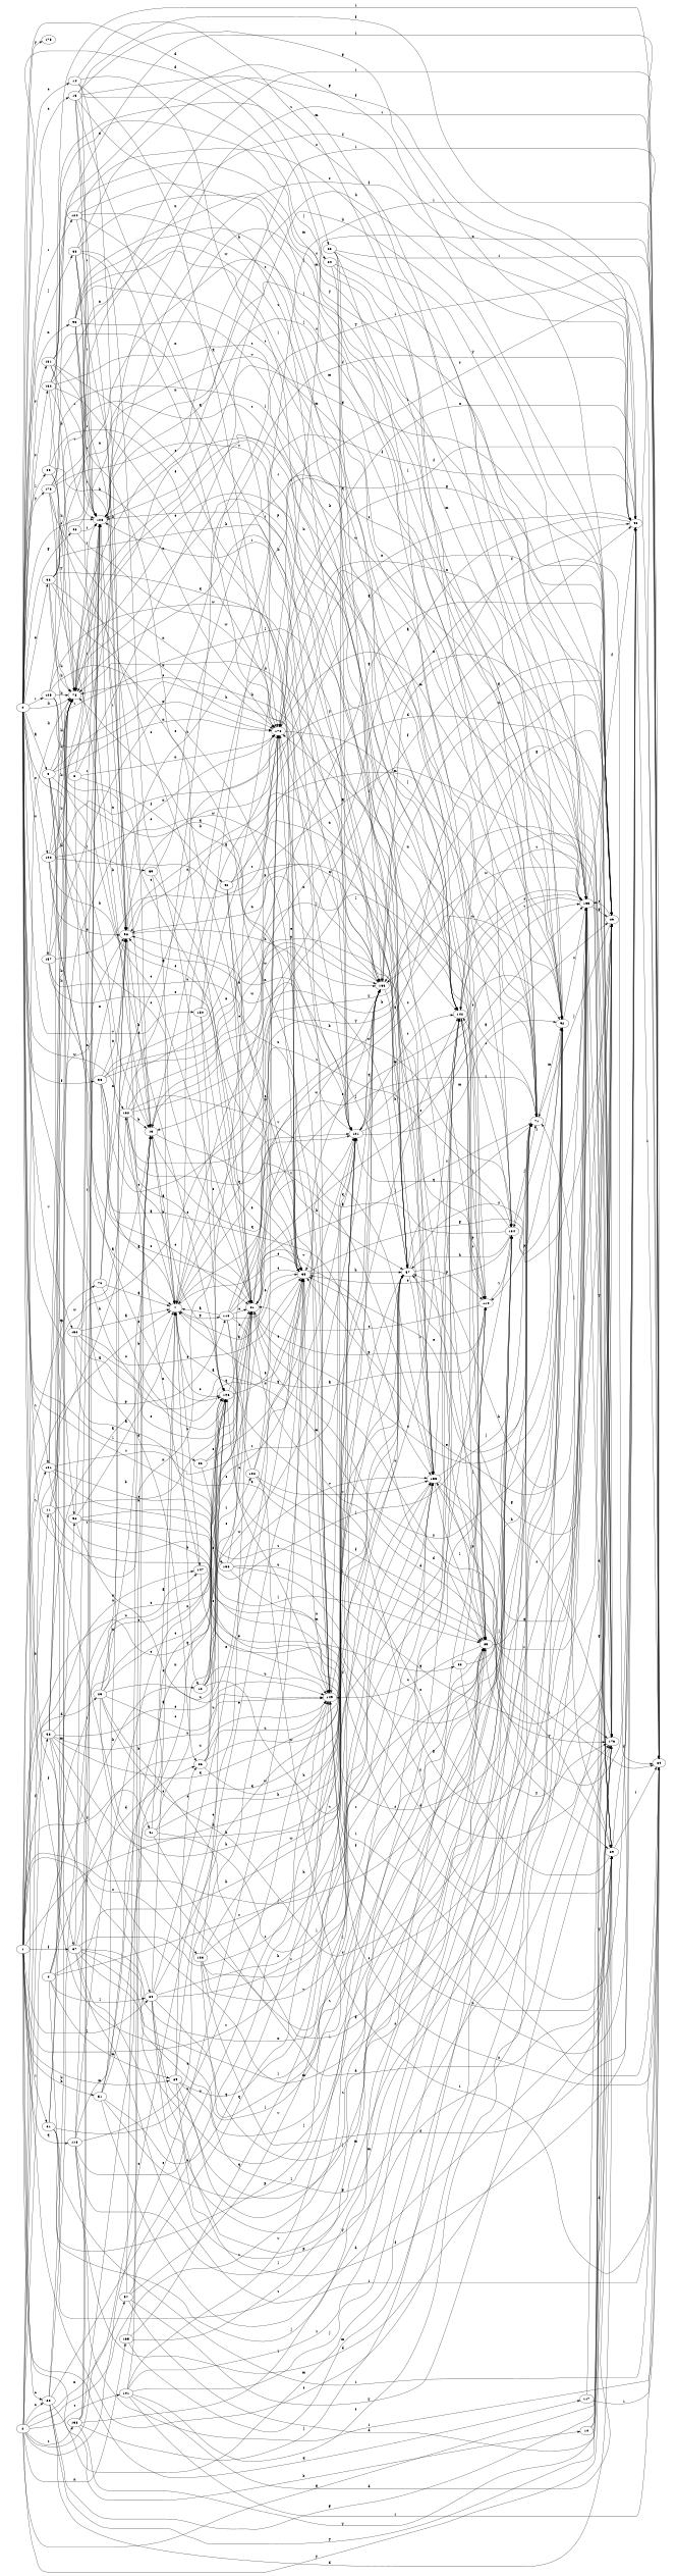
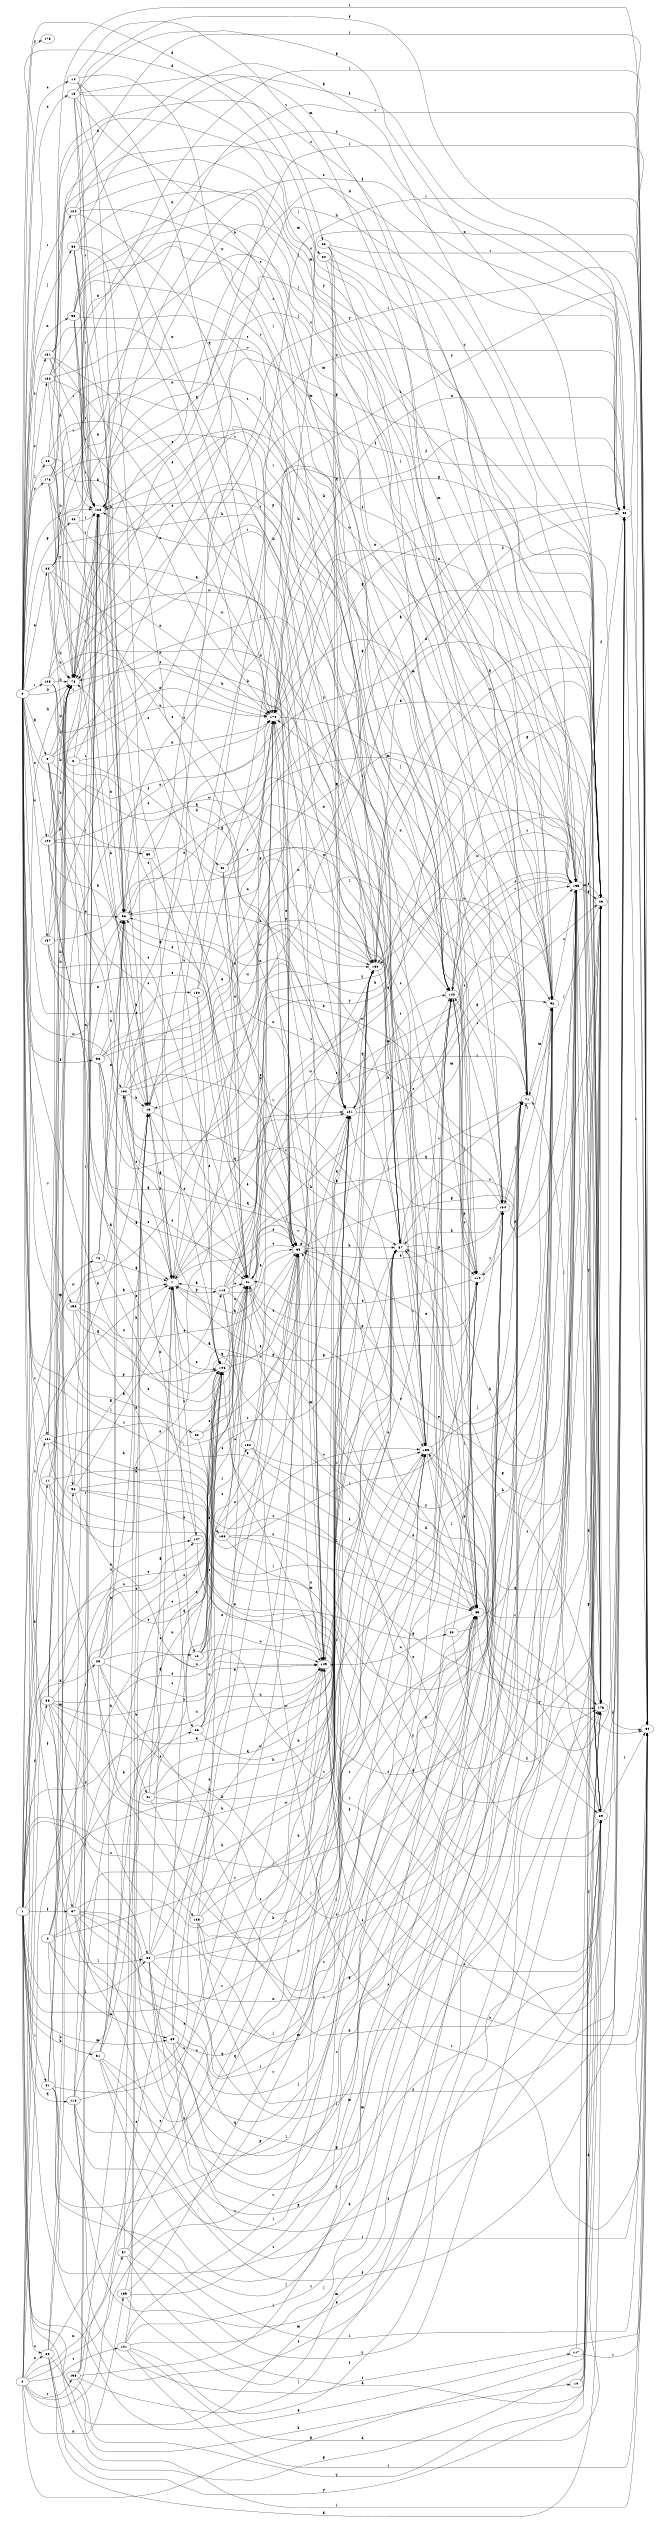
  strict digraph {
    rankdir=LR
    0
    5
    14
    15
    22
    24
    32
    33
    36
    37
    46
    59
    68
    78
    82
    83
    84
    95
    102
    106
    113
    124
    125
    128
    131
    132
    136
    150
    152
    157
    162
    173
    175
    181
    7
    57
    121
    21
    170
    90
    85
    163
    98
    184
    71
    49
    43
    92
    64
    176
    135
    114
    35
    142
    149
    13
    155
    29
    1
    10
    11
    20
    25
    38
    41
    51
    61
    70
    89
    117
    118
    133
    12
    147
    2
    97
    138
    141
    165
    182
    3
    26
    42
    4
    0 -> 5 [label=a]
    0 -> 14 [label=c]
    0 -> 15 [label=c]
    0 -> 22 [label=d]
    0 -> 24 [label=d]
    0 -> 32 [label=e]
    0 -> 33 [label=e]
    0 -> 36 [label=f]
    0 -> 37 [label=f]
    0 -> 46 [label=g]
    0 -> 59 [label=i]
    0 -> 68 [label=j]
    0 -> 78 [label=k]
    0 -> 82 [label=l]
    0 -> 83 [label=l]
    0 -> 84 [label=l]
    0 -> 95 [label=n]
    0 -> 102 [label=o]
    0 -> 106 [label=o]
    0 -> 113 [label=p]
    0 -> 124 [label=r]
    0 -> 125 [label=r]
    0 -> 128 [label=r]
    0 -> 131 [label=s]
    0 -> 132 [label=s]
    0 -> 136 [label=t]
    0 -> 150 [label=v]
    0 -> 152 [label=v]
    0 -> 157 [label=w]
    0 -> 162 [label=w]
    0 -> 173 [label=y]
    0 -> 175 [label=y]
    0 -> 181 [label=z]
    5 -> 78 [label=k]
    5 -> 106 [label=o]
    5 -> 7 [label=a]
    5 -> 57 [label=h]
    5 -> 121 [label=q]
    5 -> 21 [label=c]
    5 -> 170 [label=x]
    5 -> 90 [label=m]
    5 -> 85 [label=l]
    14 -> 128 [label=r]
    14 -> 170 [label=x]
    14 -> 163 [label=w]
    14 -> 98 [label=n]
    14 -> 184 [label=z]
    15 -> 128 [label=r]
    15 -> 57 [label=h]
    15 -> 170 [label=x]
    15 -> 98 [label=n]
    15 -> 71 [label=j]
    15 -> 49 [label=g]
    15 -> 43 [label=f]
    15 -> 92 [label=m]
    22 -> 121 [label=q]
    22 -> 85 [label=l]
    22 -> 163 [label=w]
    22 -> 64 [label=i]
    22 -> 176 [label=y]
    24 -> 121 [label=q]
    24 -> 92 [label=m]
    24 -> 135 [label=s]
    32 -> 71 [label=j]
    32 -> 176 [label=y]
    32 -> 114 [label=p]
    33 -> 78 [label=k]
    33 -> 57 [label=h]
    33 -> 121 [label=q]
    33 -> 21 [label=c]
    33 -> 170 [label=x]
    33 -> 43 [label=f]
    33 -> 64 [label=i]
    33 -> 135 [label=s]
    33 -> 35 [label=e]
    36 -> 7 [label=a]
    36 -> 21 [label=c]
    36 -> 85 [label=l]
    36 -> 98 [label=n]
    36 -> 71 [label=j]
    36 -> 176 [label=y]
    36 -> 135 [label=s]
    36 -> 114 [label=p]
    37 -> 128 [label=r]
    37 -> 85 [label=l]
    37 -> 71 [label=j]
    37 -> 49 [label=g]
    37 -> 64 [label=i]
    37 -> 176 [label=y]
    37 -> 114 [label=x]
    37 -> 142 [label=t]
    37 -> 149 [label=u]
    46 -> 128 [label=r]
    46 -> 163 [label=w]
    46 -> 92 [label=m]
    59 -> 7 [label=a]
    59 -> 135 [label=s]
    59 -> 35 [label=e]
    68 -> 106 [label=o]
    68 -> 128 [label=r]
    68 -> 170 [label=x]
    68 -> 98 [label=n]
    68 -> 71 [label=j]
    68 -> 43 [label=f]
    68 -> 13 [label=b]
    78 -> 128 [label=r]
    78 -> 114 [label=p]
    82 -> 106 [label=o]
    82 -> 121 [label=q]
    82 -> 85 [label=l]
    83 -> 78 [label=y]
    83 -> 21 [label=c]
    83 -> 170 [label=x]
    83 -> 64 [label=i]
    83 -> 35 [label=e]
    84 -> 7 [label=a]
    84 -> 57 [label=h]
    84 -> 121 [label=q]
    84 -> 184 [label=z]
    84 -> 71 [label=j]
    84 -> 43 [label=f]
    84 -> 92 [label=m]
    84 -> 35 [label=e]
    84 -> 155 [label=v]
    95 -> 128 [label=r]
    95 -> 21 [label=c]
    95 -> 85 [label=l]
    95 -> 71 [label=j]
    95 -> 92 [label=m]
    95 -> 142 [label=t]
    95 -> 13 [label=b]
    95 -> 155 [label=v]
    102 -> 78 [label=k]
    102 -> 106 [label=o]
    102 -> 163 [label=w]
    102 -> 98 [label=n]
    102 -> 64 [label=i]
    102 -> 176 [label=y]
    102 -> 114 [label=p]
    102 -> 35 [label=e]
    106 -> 21 [label=c]
    106 -> 35 [label=e]
    113 -> 7 [label=a]
    113 -> 57 [label=h]
    113 -> 21 [label=c]
    113 -> 85 [label=l]
    113 -> 92 [label=m]
    113 -> 135 [label=s]
    113 -> 35 [label=e]
    113 -> 149 [label=u]
    113 -> 29 [label=d]
    124 -> 128 [label=r]
    124 -> 121 [label=q]
    124 -> 71 [label=j]
    124 -> 135 [label=s]
    124 -> 142 [label=t]
    125 -> 78 [label=k]
    125 -> 21 [label=c]
    125 -> 170 [label=x]
    125 -> 163 [label=w]
    125 -> 176 [label=y]
    125 -> 149 [label=u]
    125 -> 13 [label=b]
    128 -> 98 [label=n]
    128 -> 43 [label=f]
    128 -> 92 [label=m]
    128 -> 176 [label=y]
    131 -> 78 [label=k]
    131 -> 128 [label=r]
    131 -> 121 [label=q]
    131 -> 92 [label=m]
    131 -> 135 [label=s]
    131 -> 35 [label=e]
    131 -> 13 [label=b]
    132 -> 78 [label=k]
    132 -> 128 [label=r]
    132 -> 184 [label=z]
    132 -> 49 [label=g]
    132 -> 135 [label=s]
    132 -> 35 [label=e]
    132 -> 142 [label=t]
    136 -> 21 [label=c]
    136 -> 49 [label=g]
    136 -> 176 [label=y]
    136 -> 155 [label=v]
    136 -> 29 [label=d]
    150 -> 106 [label=o]
    150 -> 64 [label=i]
    150 -> 35 [label=e]
    150 -> 29 [label=d]
    152 -> 106 [label=o]
    152 -> 128 [label=r]
    152 -> 7 [label=a]
    152 -> 43 [label=f]
    152 -> 92 [label=m]
    152 -> 64 [label=i]
    152 -> 35 [label=e]
    157 -> 78 [label=k]
    157 -> 21 [label=c]
    157 -> 43 [label=f]
    157 -> 35 [label=e]
    157 -> 142 [label=t]
    157 -> 149 [label=u]
    162 -> 7 [label=a]
    162 -> 121 [label=q]
    162 -> 21 [label=c]
    162 -> 163 [label=w]
    162 -> 184 [label=z]
    162 -> 49 [label=g]
    162 -> 64 [label=i]
    162 -> 176 [label=y]
    162 -> 13 [label=b]
    162 -> 155 [label=v]
    173 -> 78 [label=k]
    173 -> 106 [label=o]
    173 -> 170 [label=x]
    173 -> 85 [label=l]
    173 -> 64 [label=i]
    173 -> 142 [label=t]
    173 -> 155 [label=v]
    181 -> 78 [label=k]
    181 -> 170 [label=x]
    181 -> 184 [label=z]
    181 -> 43 [label=f]
    181 -> 64 [label=i]
    181 -> 142 [label=t]
    7 -> 106 [label=o]
    7 -> 113 [label=p]
    7 -> 71 [label=j]
    7 -> 49 [label=g]
-   7 -> 43 [label=f]
+   51 -> 43 [label=f]
    7 -> 13 [label=b]
    7 -> 155 [label=v]
    7 -> 12 [label=b]
    7 -> 147 [label=u]
    57 -> 128 [label=r]
    57 -> 98 [label=n]
    57 -> 71 [label=j]
    57 -> 49 [label=g]
    57 -> 135 [label=s]
    57 -> 114 [label=p]
    57 -> 155 [label=v]
    121 -> 163 [label=w]
    121 -> 98 [label=n]
    121 -> 49 [label=g]
    121 -> 92 [label=m]
    121 -> 135 [label=s]
    121 -> 142 [label=t]
    21 -> 170 [label=x]
    21 -> 163 [label=w]
    21 -> 71 [label=j]
    21 -> 176 [label=y]
    21 -> 135 [label=s]
    21 -> 114 [label=p]
    21 -> 35 [label=e]
    21 -> 29 [label=d]
    170 -> 7 [label=a]
    170 -> 71 [label=j]
    170 -> 49 [label=g]
    170 -> 92 [label=m]
    170 -> 35 [label=e]
    90 -> 128 [label=r]
    90 -> 7 [label=a]
    90 -> 85 [label=l]
    90 -> 43 [label=f]
    90 -> 92 [label=m]
    90 -> 149 [label=u]
    85 -> 78 [label=k]
    85 -> 176 [label=y]
    85 -> 135 [label=s]
    85 -> 149 [label=u]
    163 -> 57 [label=h]
    163 -> 121 [label=q]
    163 -> 170 [label=x]
    163 -> 98 [label=n]
    163 -> 49 [label=g]
    163 -> 43 [label=f]
    163 -> 35 [label=e]
    98 -> 128 [label=r]
    98 -> 57 [label=h]
    98 -> 49 [label=g]
    98 -> 43 [label=f]
    98 -> 13 [label=b]
    184 -> 7 [label=a]
    184 -> 57 [label=h]
    184 -> 121 [label=q]
    184 -> 71 [label=j]
    184 -> 35 [label=e]
    184 -> 142 [label=t]
    184 -> 13 [label=b]
    71 -> 78 [label=k]
    71 -> 170 [label=x]
    71 -> 98 [label=n]
    71 -> 92 [label=m]
    49 -> 78 [label=k]
    49 -> 163 [label=w]
    49 -> 71 [label=j]
    49 -> 135 [label=s]
    49 -> 155 [label=v]
    43 -> 78 [label=k]
    43 -> 7 [label=a]
    43 -> 170 [label=x]
    43 -> 98 [label=n]
    43 -> 64 [label=i]
    92 -> 21 [label=c]
    92 -> 163 [label=w]
    92 -> 184 [label=z]
    92 -> 135 [label=s]
    92 -> 114 [label=p]
    92 -> 35 [label=e]
    64 -> 128 [label=r]
    64 -> 170 [label=x]
    64 -> 149 [label=u]
    176 -> 57 [label=h]
    135 -> 78 [label=k]
    135 -> 57 [label=h]
    135 -> 170 [label=x]
    135 -> 163 [label=w]
    135 -> 49 [label=g]
    135 -> 43 [label=f]
    135 -> 176 [label=y]
    135 -> 35 [label=e]
    135 -> 142 [label=t]
    135 -> 29 [label=d]
    114 -> 128 [label=r]
    114 -> 7 [label=a]
    114 -> 21 [label=c]
    114 -> 184 [label=z]
    114 -> 142 [label=t]
    35 -> 7 [label=a]
    35 -> 57 [label=h]
    35 -> 21 [label=c]
    35 -> 49 [label=g]
    35 -> 149 [label=u]
    142 -> 78 [label=k]
    142 -> 128 [label=r]
    142 -> 85 [label=l]
    142 -> 184 [label=z]
    142 -> 49 [label=g]
    142 -> 135 [label=s]
    142 -> 114 [label=p]
    142 -> 149 [label=u]
    149 -> 78 [label=k]
    149 -> 121 [label=q]
    149 -> 170 [label=x]
    13 -> 7 [label=a]
    13 -> 121 [label=q]
    13 -> 163 [label=w]
    13 -> 64 [label=i]
    13 -> 155 [label=v]
    155 -> 78 [label=k]
    155 -> 128 [label=r]
    155 -> 85 [label=l]
    155 -> 71 [label=j]
    155 -> 49 [label=g]
    155 -> 64 [label=i]
    155 -> 142 [label=t]
    29 -> 106 [label=o]
    29 -> 170 [label=x]
    29 -> 71 [label=j]
    29 -> 43 [label=f]
    29 -> 64 [label=i]
    29 -> 142 [label=t]
    29 -> 149 [label=u]
    29 -> 13 [label=b]
    1 -> 37 [label=f]
    1 -> 84 [label=l]
    1 -> 181 [label=z]
    1 -> 7 [label=a]
    1 -> 57 [label=h]
    1 -> 121 [label=q]
    1 -> 71 [label=j]
+   1 -> 64 [label=i]
    1 -> 135 [label=s]
    1 -> 155 [label=v]
    1 -> 10 [label=b]
    1 -> 11 [label=b]
    1 -> 20 [label=c]
    1 -> 25 [label=d]
    1 -> 38 [label=f]
    1 -> 41 [label=f]
    1 -> 51 [label=h]
    1 -> 61 [label=i]
    1 -> 70 [label=j]
    1 -> 89 [label=m]
    1 -> 117 [label=q]
    1 -> 118 [label=q]
    1 -> 133 [label=s]
    10 -> 176 [label=y]
    10 -> 29 [label=d]
    11 -> 78 [label=k]
    11 -> 106 [label=o]
    11 -> 57 [label=h]
    11 -> 170 [label=x]
    11 -> 13 [label=b]
    20 -> 78 [label=k]
    20 -> 106 [label=o]
    20 -> 49 [label=g]
    20 -> 92 [label=m]
    20 -> 176 [label=y]
    20 -> 149 [label=u]
    20 -> 29 [label=d]
    25 -> 21 [label=c]
    25 -> 170 [label=x]
    25 -> 163 [label=w]
    25 -> 98 [label=n]
    25 -> 49 [label=g]
    25 -> 135 [label=s]
    25 -> 149 [label=u]
    25 -> 13 [label=b]
    25 -> 29 [label=d]
    38 -> 78 [label=k]
    38 -> 7 [label=a]
    38 -> 57 [label=h]
    38 -> 121 [label=q]
    38 -> 21 [label=c]
    38 -> 85 [label=l]
    38 -> 98 [label=n]
    38 -> 92 [label=m]
    38 -> 35 [label=e]
    38 -> 149 [label=u]
    41 -> 7 [label=a]
    41 -> 57 [label=h]
    41 -> 85 [label=l]
    41 -> 163 [label=w]
    41 -> 135 [label=s]
    51 -> 106 [label=o]
    51 -> 121 [label=q]
    51 -> 21 [label=c]
    51 -> 85 [label=l]
    51 -> 98 [label=n]
    51 -> 29 [label=d]
    61 -> 78 [label=k]
    61 -> 128 [label=r]
    61 -> 184 [label=z]
    61 -> 71 [label=j]
    61 -> 114 [label=p]
    61 -> 149 [label=u]
    70 -> 7 [label=a]
    70 -> 121 [label=q]
    70 -> 170 [label=x]
    70 -> 98 [label=n]
-   89 -> 26 [label=o]
+   89 -> 106 [label=o]
    89 -> 85 [label=l]
    89 -> 184 [label=z]
    89 -> 92 [label=m]
    89 -> 35 [label=e]
    89 -> 155 [label=v]
    117 -> 49 [label=g]
    117 -> 64 [label=i]
    118 -> 106 [label=o]
    118 -> 128 [label=r]
    118 -> 170 [label=x]
    118 -> 85 [label=l]
    118 -> 64 [label=i]
    118 -> 35 [label=e]
    118 -> 149 [label=u]
    118 -> 29 [label=d]
    133 -> 106 [label=o]
    133 -> 57 [label=h]
    133 -> 85 [label=l]
    133 -> 163 [label=w]
    133 -> 184 [label=z]
    133 -> 43 [label=f]
    133 -> 135 [label=s]
    12 -> 106 [label=o]
    12 -> 21 [label=c]
    12 -> 35 [label=e]
    12 -> 142 [label=t]
    12 -> 149 [label=u]
    12 -> 182 [label=z]
    147 -> 98 [label=n]
    147 -> 135 [label=s]
    2 -> 78 [label=k]
    2 -> 162 [label=w]
    2 -> 21 [label=c]
    2 -> 49 [label=g]
-   2 -> 176 [label=y]
    2 -> 35 [label=e]
    2 -> 142 [label=t]
    2 -> 20 [label=c]
    2 -> 12 [label=b]
    2 -> 147 [label=u]
    2 -> 97 [label=n]
    2 -> 138 [label=t]
    2 -> 141 [label=t]
    2 -> 165 [label=x]
    97 -> 121 [label=q]
    97 -> 176 [label=y]
    97 -> 13 [label=b]
    97 -> 155 [label=v]
    97 -> 29 [label=d]
    138 -> 128 [label=r]
    138 -> 21 [label=c]
    138 -> 85 [label=l]
    138 -> 98 [label=n]
    138 -> 71 [label=j]
    138 -> 176 [label=y]
    141 -> 184 [label=z]
    141 -> 71 [label=j]
    141 -> 64 [label=i]
    141 -> 135 [label=s]
    141 -> 13 [label=b]
    141 -> 155 [label=v]
    141 -> 29 [label=d]
    165 -> 121 [label=q]
    165 -> 92 [label=m]
    165 -> 114 [label=p]
    165 -> 13 [label=b]
    182 -> 7 [label=a]
    182 -> 170 [label=x]
    182 -> 49 [label=g]
    182 -> 64 [label=i]
    182 -> 35 [label=e]
    182 -> 155 [label=v]
    3 -> 128 [label=r]
    3 -> 170 [label=x]
    3 -> 49 [label=g]
    3 -> 26 [label=d]
    3 -> 42 [label=f]
    26 -> 106 [label=o]
    26 -> 57 [label=h]
    26 -> 21 [label=c]
    26 -> 163 [label=w]
    26 -> 149 [label=u]
    42 -> 21 [label=c]
    42 -> 85 [label=l]
    42 -> 43 [label=f]
    42 -> 92 [label=m]
    42 -> 35 [label=e]
    42 -> 149 [label=u]
    4 -> 84 [label=l]
    4 -> 57 [label=h]
    4 -> 90 [label=m]
    4 -> 64 [label=i]
    4 -> 155 [label=v]
    4 -> 89 [label=m]
    4 -> 147 [label=u]
    4 -> 26 [label=d]
  }
